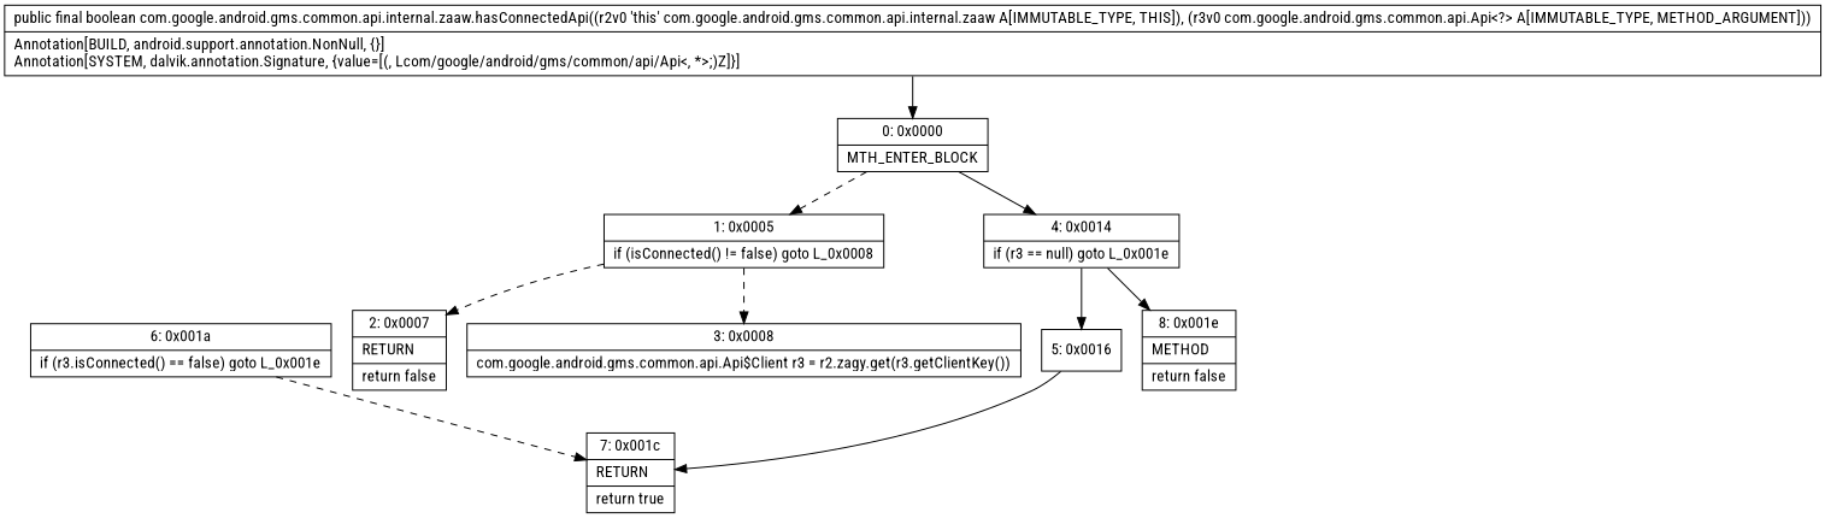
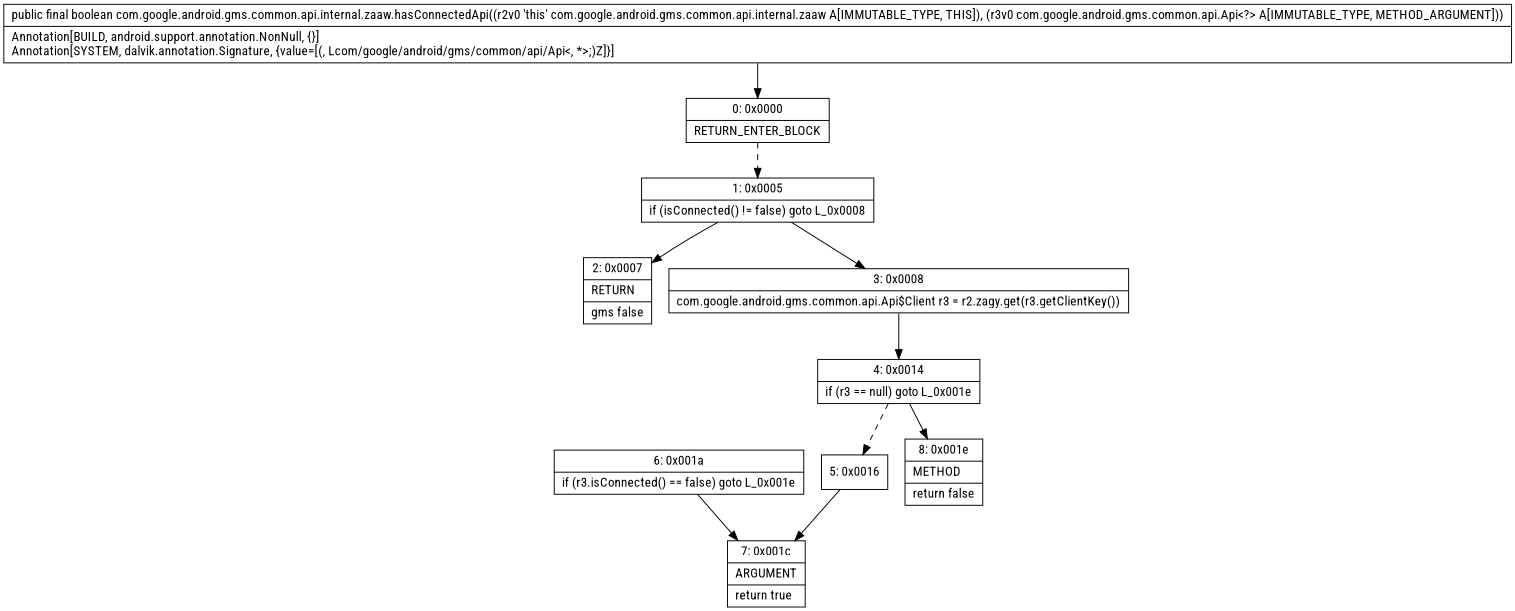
  digraph {
    fontname="Roboto Condensed"
    node [fontname="Roboto Condensed" shape=record]
    edge [fontname="Roboto Condensed"]
-   n1 [label="{0\:\ 0x0000|MTH_ENTER_BLOCK\l}"]
+   n1 [label="{0\:\ 0x0000|RETURN_ENTER_BLOCK\l}"]
    n2 [label="{1\:\ 0x0005|if (isConnected() != false) goto L_0x0008\l}"]
-   n3 [label="{2\:\ 0x0007|RETURN\l|return false\l}"]
+   n3 [label="{2\:\ 0x0007|RETURN\l|gms false\l}"]
    n4 [label="{3\:\ 0x0008|com.google.android.gms.common.api.Api$Client r3 = r2.zagy.get(r3.getClientKey())\l}"]
    n5 [label="{4\:\ 0x0014|if (r3 == null) goto L_0x001e\l}"]
    n6 [label="{5\:\ 0x0016}"]
    n7 [label="{8\:\ 0x001e|METHOD\l|return false\l}"]
-   n8 [label="{7\:\ 0x001c|RETURN\l|return true\l}"]
+   n8 [label="{7\:\ 0x001c|ARGUMENT\l|return true\l}"]
    n9 [label="{6\:\ 0x001a|if (r3.isConnected() == false) goto L_0x001e\l}"]
    n10 [label="{public final boolean com.google.android.gms.common.api.internal.zaaw.hasConnectedApi((r2v0 'this' com.google.android.gms.common.api.internal.zaaw A[IMMUTABLE_TYPE, THIS]), (r3v0 com.google.android.gms.common.api.Api\<?\> A[IMMUTABLE_TYPE, METHOD_ARGUMENT]))  | Annotation[BUILD, android.support.annotation.NonNull, \{\}]\lAnnotation[SYSTEM, dalvik.annotation.Signature, \{value=[(, Lcom\/google\/android\/gms\/common\/api\/Api\<, *\>;)Z]\}]\l}"]
    n1 -> n2 [style=dashed]
-   n2 -> n3 [style=dashed]
-   n2 -> n4 [style=dashed]
-   n1 -> n5
-   n5 -> n6 [style=solid]
+   n2 -> n3 [style=solid]
+   n2 -> n4
+   n4 -> n5
+   n5 -> n6 [style=dashed]
    n5 -> n7
    n6 -> n8
-   n9 -> n8 [style=dashed]
+   n9 -> n8 [style=solid]
    n10 -> n1
  }
